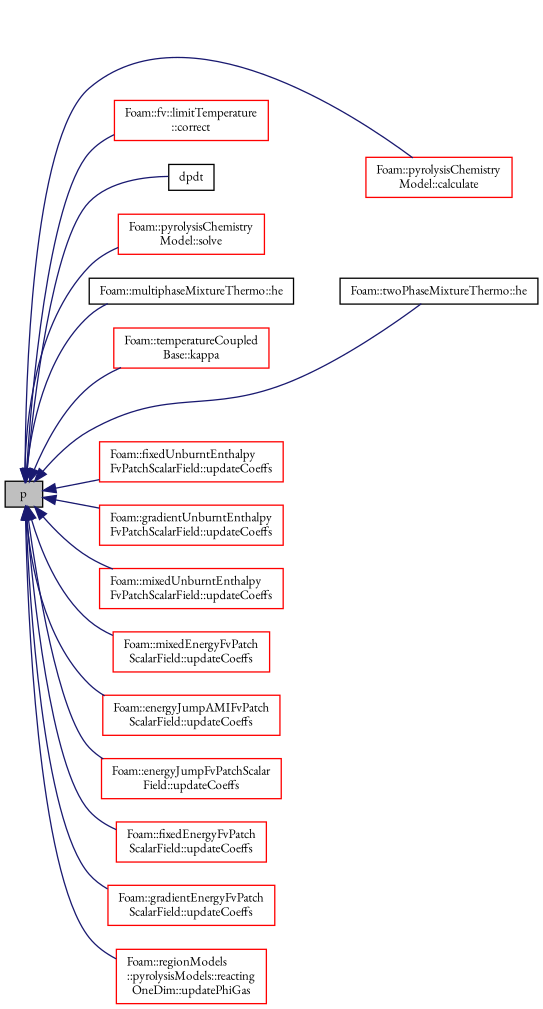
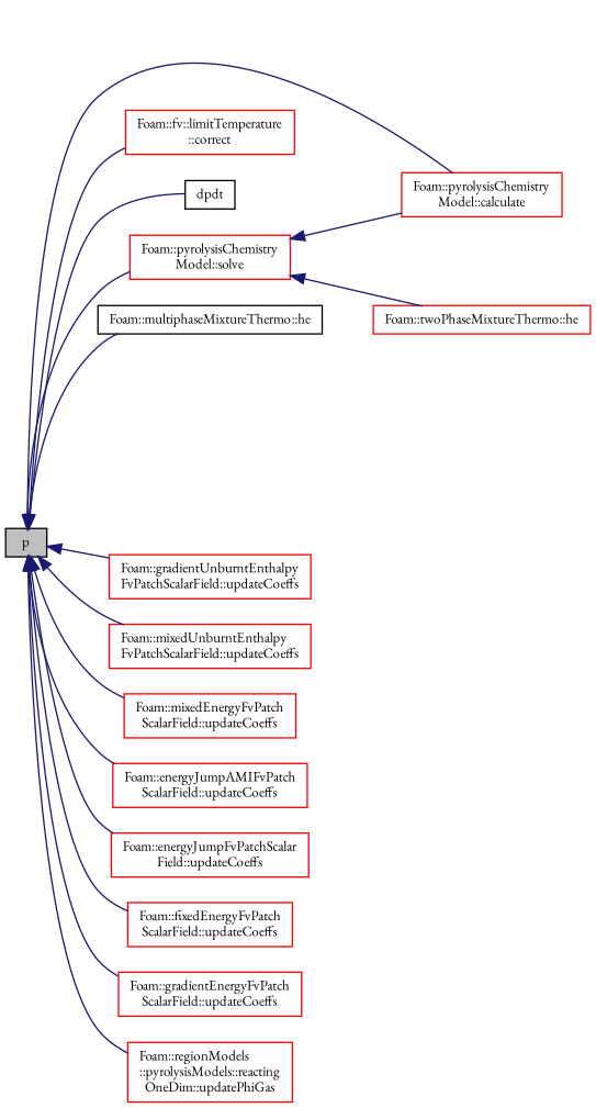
  digraph {
    fontname="EB Garamond"
    rankdir=LR
    node [color=red fontname="EB Garamond" fontsize=10 shape=record]
    edge [color=midnightblue dir=back fontname="EB Garamond" fontsize=10 labelfontname=Helvetica labelfontsize=10 style=solid]
    n1 [color=black fillcolor=grey75 fontcolor=black height=0.2 label=p style=filled width=0.4]
    n2 [height=0.2 label="Foam::pyrolysisChemistry\lModel::calculate" width=0.4]
    n3 [height=0.2 label="Foam::fv::limitTemperature\l::correct" width=0.4]
    n4 [color=black height=0.2 label=dpdt width=0.4]
-   n5 [color=black height=0.2 label="Foam::twoPhaseMixtureThermo::he" width=0.4]
+   n5 [height=0.2 label="Foam::twoPhaseMixtureThermo::he" width=0.4]
    n6 [color=black height=0.2 label="Foam::multiphaseMixtureThermo::he" width=0.4]
-   n7 [height=0.2 label="Foam::temperatureCoupled\lBase::kappa" width=0.4]
    n8 [height=0.2 label="Foam::pyrolysisChemistry\lModel::solve" width=0.4]
-   n9 [height=0.2 label="Foam::fixedUnburntEnthalpy\lFvPatchScalarField::updateCoeffs" width=0.4]
    n10 [height=0.2 label="Foam::gradientUnburntEnthalpy\lFvPatchScalarField::updateCoeffs" width=0.4]
    n11 [height=0.2 label="Foam::mixedUnburntEnthalpy\lFvPatchScalarField::updateCoeffs" width=0.4]
    n12 [height=0.2 label="Foam::mixedEnergyFvPatch\lScalarField::updateCoeffs" width=0.4]
    n13 [height=0.2 label="Foam::energyJumpAMIFvPatch\lScalarField::updateCoeffs" width=0.4]
    n14 [height=0.2 label="Foam::energyJumpFvPatchScalar\lField::updateCoeffs" width=0.4]
    n15 [height=0.2 label="Foam::fixedEnergyFvPatch\lScalarField::updateCoeffs" width=0.4]
    n16 [height=0.2 label="Foam::gradientEnergyFvPatch\lScalarField::updateCoeffs" width=0.4]
    n17 [height=0.2 label="Foam::regionModels\l::pyrolysisModels::reacting\lOneDim::updatePhiGas" width=0.4]
    n1 -> n2
    n1 -> n3
    n1 -> n4
-   n1 -> n5
+   n8 -> n5
    n1 -> n6
-   n1 -> n7
    n1 -> n8
-   n1 -> n9
    n1 -> n10
    n1 -> n11
    n1 -> n12
    n1 -> n13
    n1 -> n14
    n1 -> n15
    n1 -> n16
    n1 -> n17
+   n8 -> n2
  }
